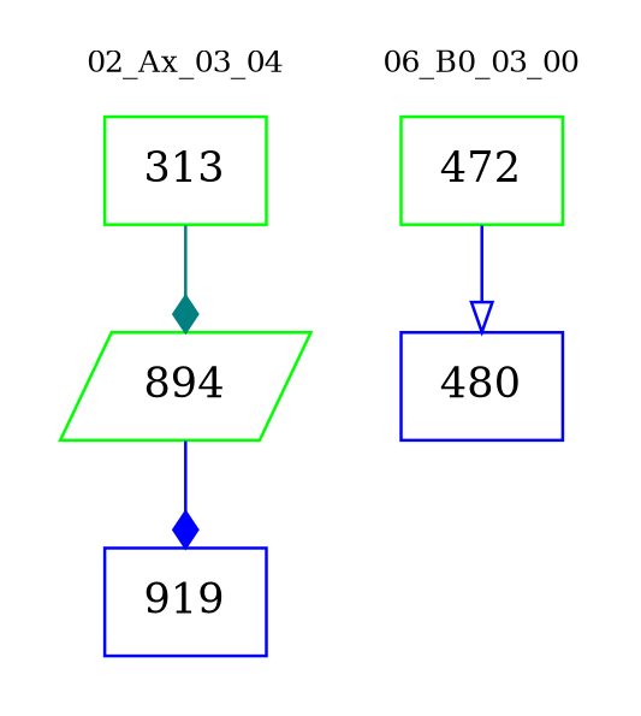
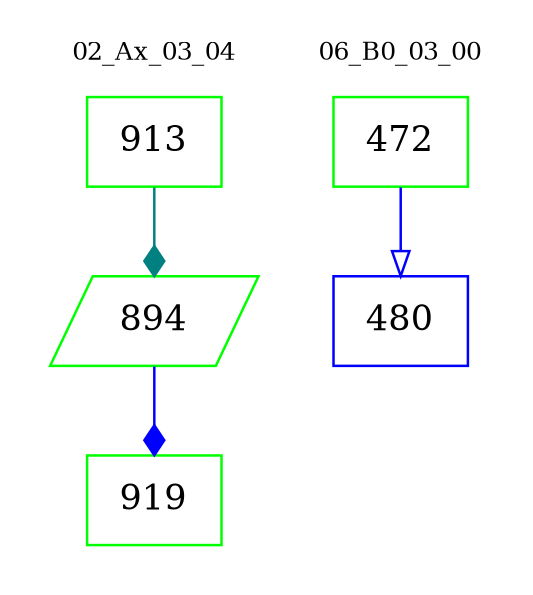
  digraph {
    node [color=green shape=box]
    edge [arrowhead=diamond color=blue]
-   n1 [label=313]
+   n1 [label=913]
    n2 [label=894 shape=parallelogram]
-   n3 [color=blue label=919]
+   n3 [label=919]
    n4 [label=472]
    n5 [color=blue label=480]
    subgraph cluster_1 {
      color=white
      fontsize=10
      label="02_Ax_03_04"
      n1
      n2
      n3
    }
    subgraph cluster_2 {
      color=white
      fontsize=10
      label="06_B0_03_00"
      n4
      n5
    }
    n1 -> n2 [color=teal]
    n2 -> n3
    n4 -> n5 [arrowhead=onormal]
  }
